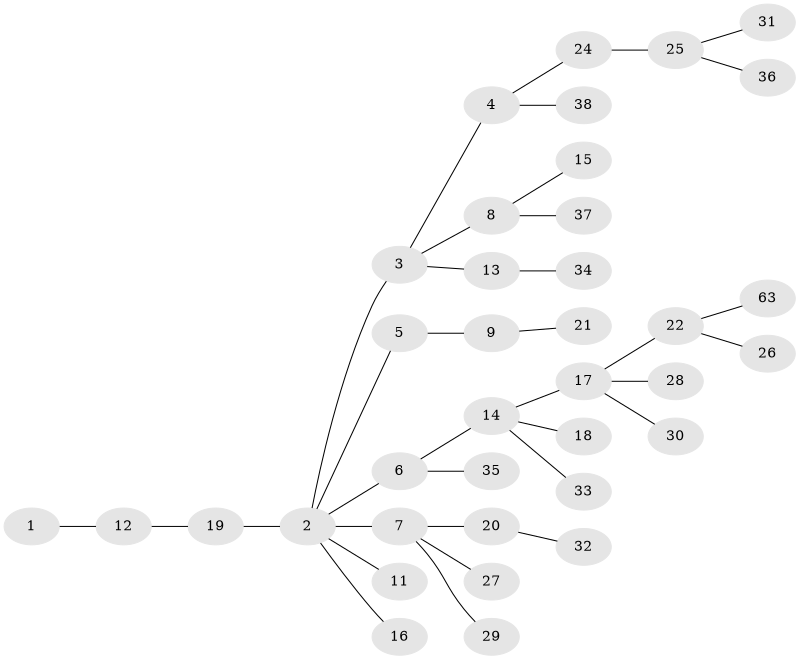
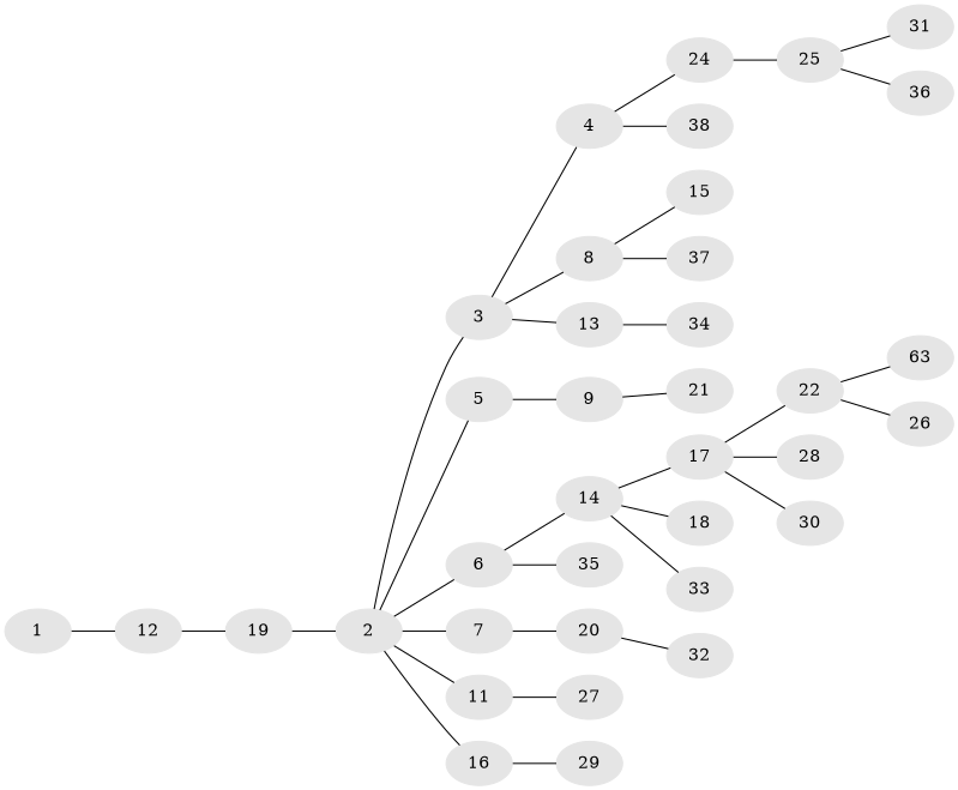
  graph {
    rankdir=LR
    node [color=gray90 style=filled]
    edge [weight=1.0]
    1
    12
    2
    3
    5
    6
    7
    11
    16
    19
    4
    8
    13
    9
    14
    35
    20
    27
    29
    24
    38
    15
    37
    34
    25
    21
    17
    18
    33
    32
    22
    28
    30
    n34 [label=63]
    26
    31
    36
    1 -- 12
    12 -- 19
    2 -- 3
    2 -- 5
    2 -- 6
    2 -- 7
    2 -- 11 [weight=2.0]
    2 -- 16
    3 -- 4
    3 -- 8
    3 -- 13
    5 -- 9 [weight=2.0]
    6 -- 14
    6 -- 35
    7 -- 20
-   7 -- 27
-   7 -- 29
+   11 -- 27
+   16 -- 29
    19 -- 2
    4 -- 24
    4 -- 38
    8 -- 15
    8 -- 37
    13 -- 34
    9 -- 21
    14 -- 17
    14 -- 18
    14 -- 33
    20 -- 32
    24 -- 25
    25 -- 31
    25 -- 36
    17 -- 22
    17 -- 28
    17 -- 30
    22 -- n34
    22 -- 26
  }
